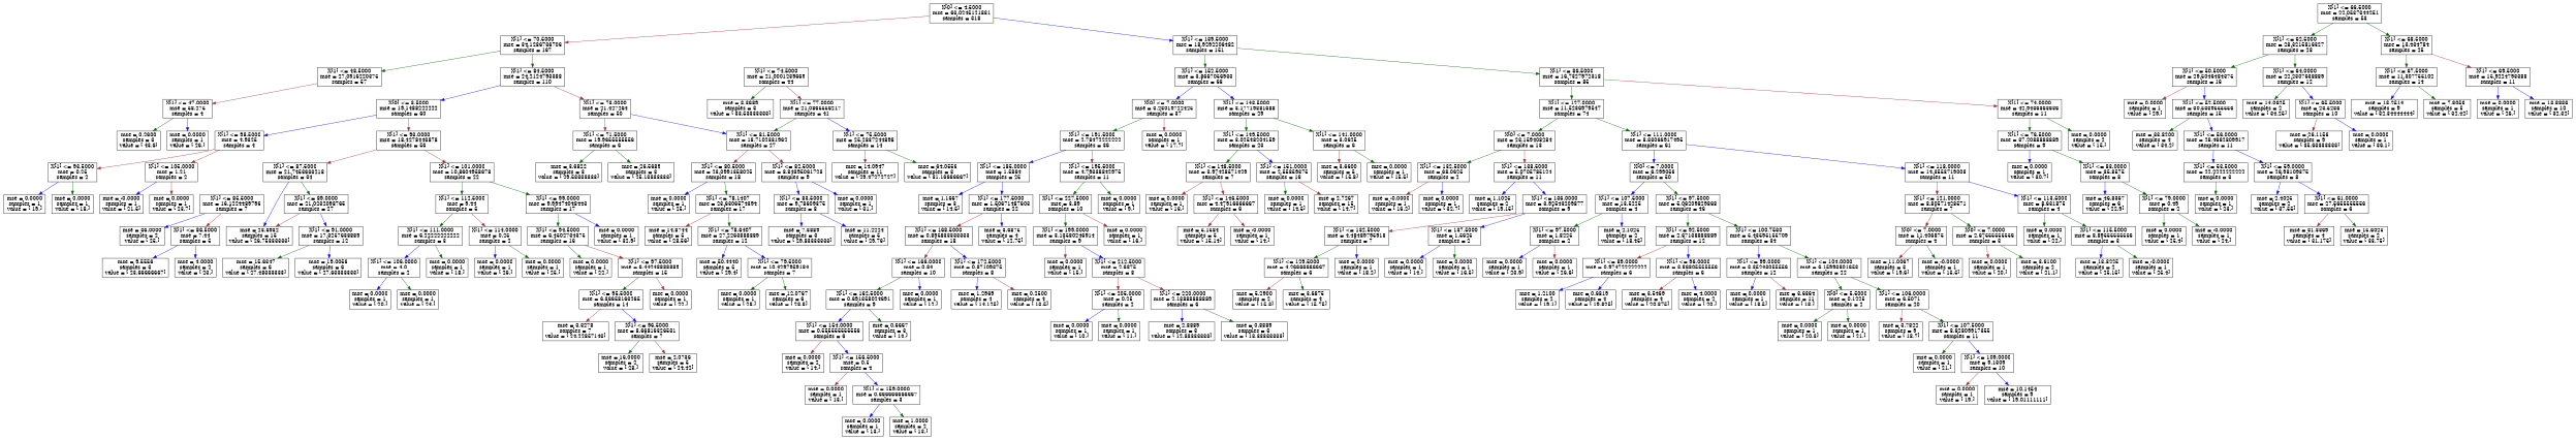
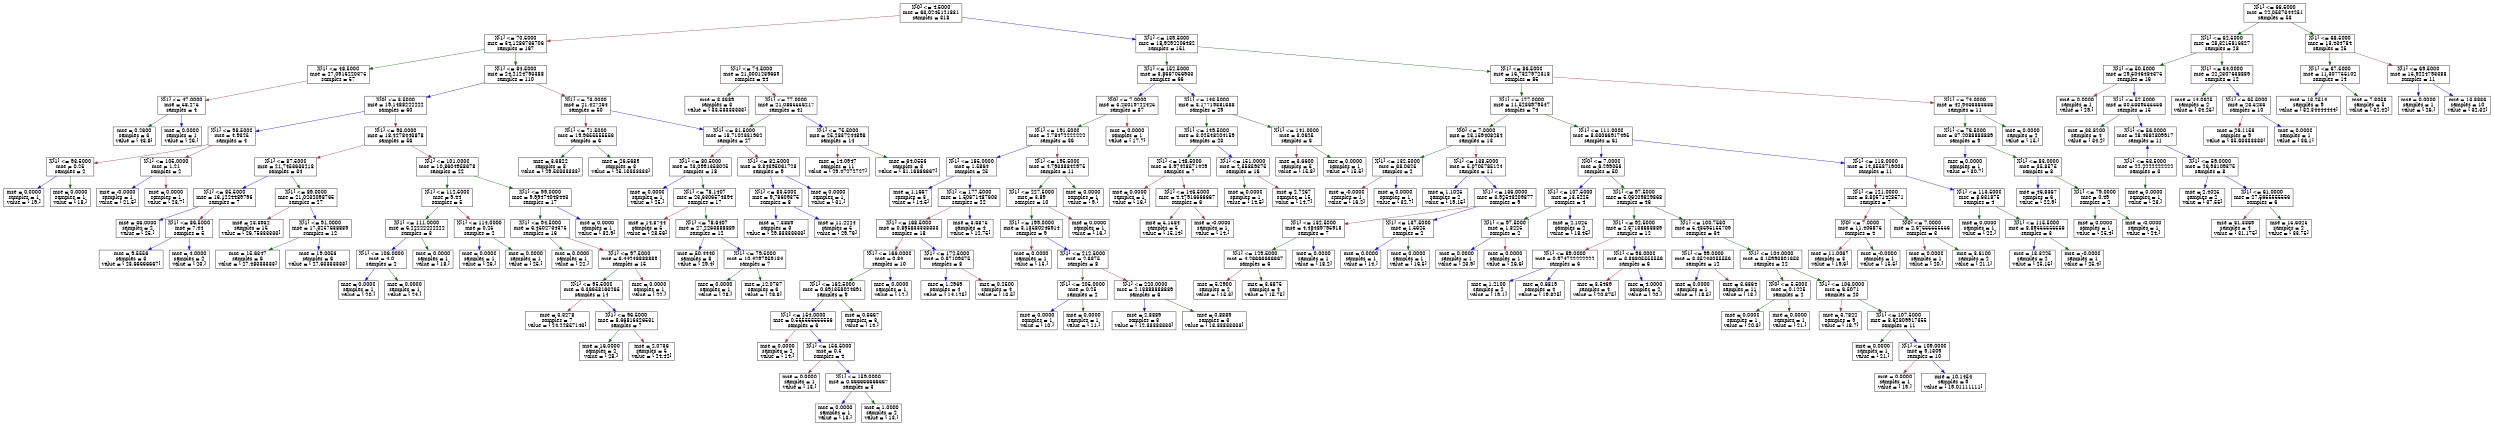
  digraph {
    node [shape=box]
    edge [color=darkgreen]
    n1 [label="X[0] <= 4.5000\nmse = 63.0245121831\nsamples = 318"]
    n2 [label="X[1] <= 70.5000\nmse = 34.1286736706\nsamples = 167"]
    n3 [label="X[1] <= 139.5000\nmse = 18.9292206482\nsamples = 151"]
    n4 [label="X[1] <= 48.5000\nmse = 27.0916220375\nsamples = 57"]
    n5 [label="X[1] <= 84.5000\nmse = 24.2124793388\nsamples = 110"]
    n6 [label="X[1] <= 86.5000\nmse = 16.7327972318\nsamples = 85"]
    n7 [label="X[1] <= 152.5000\nmse = 3.8667056933\nsamples = 66"]
    n8 [label="X[1] <= 47.0000\nmse = 58.275\nsamples = 4"]
    n9 [label="X[1] <= 73.0000\nmse = 21.427264\nsamples = 50"]
    n10 [label="X[0] <= 3.5000\nmse = 19.1488222222\nsamples = 60"]
    n11 [label="mse = 0.0000\nsamples = 1\nvalue = [ 26.]"]
    n12 [label="mse = 0.2600\nsamples = 3\nvalue = [ 43.6]"]
    n13 [label="X[1] <= 66.5000\nmse = 22.0537344251\nsamples = 53"]
    n14 [label="X[1] <= 62.5000\nmse = 28.3215816327\nsamples = 28"]
    n15 [label="X[1] <= 68.5000\nmse = 13.434784\nsamples = 25"]
    n16 [label="X[1] <= 50.5000\nmse = 29.5046484375\nsamples = 16"]
    n17 [label="X[1] <= 64.0000\nmse = 22.2307638889\nsamples = 12"]
    n18 [label="X[1] <= 67.5000\nmse = 11.307755102\nsamples = 14"]
    n19 [label="X[1] <= 69.5000\nmse = 15.9224793388\nsamples = 11"]
    n20 [label="mse = 0.0000\nsamples = 1\nvalue = [ 29.]"]
    n21 [label="X[1] <= 52.5000\nmse = 30.5339555556\nsamples = 15"]
    n22 [label="mse = 14.0625\nsamples = 2\nvalue = [ 34.25]"]
    n23 [label="X[1] <= 65.5000\nmse = 23.5236\nsamples = 10"]
    n24 [label="mse = 33.8200\nsamples = 4\nvalue = [ 34.2]"]
    n25 [label="X[1] <= 56.0000\nmse = 28.4662809917\nsamples = 11"]
    n26 [label="X[1] <= 53.5000\nmse = 22.2222222222\nsamples = 3"]
    n27 [label="X[1] <= 59.0000\nmse = 26.98109375\nsamples = 8"]
    n28 [label="mse = 0.0000\nsamples = 1\nvalue = [ 23.]"]
    n29 [label="mse = 2.4025\nsamples = 2\nvalue = [ 37.55]"]
    n30 [label="X[1] <= 61.0000\nmse = 27.5655555556\nsamples = 6"]
    n31 [label="mse = 31.3369\nsamples = 4\nvalue = [ 31.175]"]
    n32 [label="mse = 15.6025\nsamples = 2\nvalue = [ 33.75]"]
    n33 [label="mse = 26.1156\nsamples = 9\nvalue = [ 35.63333333]"]
    n34 [label="mse = 0.0000\nsamples = 1\nvalue = [ 36.1]"]
    n35 [label="mse = 13.2514\nsamples = 9\nvalue = [ 32.34444444]"]
    n36 [label="mse = 7.8056\nsamples = 5\nvalue = [ 32.42]"]
    n37 [label="mse = 0.0000\nsamples = 1\nvalue = [ 26.]"]
    n38 [label="mse = 13.8836\nsamples = 10\nvalue = [ 32.32]"]
    n39 [label="X[1] <= 71.5000\nmse = 19.9655555556\nsamples = 6"]
    n40 [label="X[1] <= 81.5000\nmse = 18.7102331962\nsamples = 27"]
    n41 [label="X[1] <= 98.5000\nmse = 4.9325\nsamples = 4"]
    n42 [label="X[1] <= 93.0000\nmse = 18.4278443878\nsamples = 56"]
    n43 [label="mse = 3.6822\nsamples = 3\nvalue = [ 29.53333333]"]
    n44 [label="mse = 26.5689\nsamples = 3\nvalue = [ 25.13333333]"]
    n45 [label="X[1] <= 74.5000\nmse = 21.0001239669\nsamples = 44"]
    n46 [label="mse = 3.3689\nsamples = 3\nvalue = [ 33.53333333]"]
    n47 [label="X[1] <= 77.0000\nmse = 21.0865556217\nsamples = 41"]
    n48 [label="X[1] <= 75.5000\nmse = 25.2837244898\nsamples = 14"]
    n49 [label="mse = 14.0947\nsamples = 11\nvalue = [ 29.47272727]"]
    n50 [label="mse = 64.0556\nsamples = 3\nvalue = [ 31.16666667]"]
    n51 [label="X[1] <= 80.5000\nmse = 23.0991358025\nsamples = 18"]
    n52 [label="X[1] <= 82.5000\nmse = 8.84395061728\nsamples = 9"]
    n53 [label="X[1] <= 78.1407\nmse = 23.6306574394\nsamples = 17"]
    n54 [label="mse = 0.0000\nsamples = 1\nvalue = [ 25.]"]
    n55 [label="mse = 0.0000\nsamples = 1\nvalue = [ 31.]"]
    n56 [label="X[1] <= 83.5000\nmse = 9.78609375\nsamples = 8"]
    n57 [label="mse = 14.8744\nsamples = 5\nvalue = [ 28.56]"]
    n58 [label="X[1] <= 78.6407\nmse = 27.2263888889\nsamples = 12"]
-   n59 [label="mse = 50.4440\nsamples = 5\nvalue = [ 29.4]"]
+   n59 [label="mse = 50.4440\nsamples = 8\nvalue = [ 29.4]"]
    n60 [label="X[1] <= 79.5000\nmse = 10.4297959184\nsamples = 7"]
    n61 [label="mse = 0.0000\nsamples = 1\nvalue = [ 28.]"]
    n62 [label="mse = 12.0767\nsamples = 6\nvalue = [ 28.8]"]
    n63 [label="mse = 7.3889\nsamples = 3\nvalue = [ 29.83333333]"]
    n64 [label="mse = 11.2224\nsamples = 5\nvalue = [ 29.76]"]
    n65 [label="X[1] <= 93.5000\nmse = 0.25\nsamples = 2"]
    n66 [label="X[1] <= 105.0000\nmse = 1.21\nsamples = 2"]
    n67 [label="X[1] <= 87.5000\nmse = 21.7453633218\nsamples = 34"]
    n68 [label="X[1] <= 101.0000\nmse = 10.8604958678\nsamples = 22"]
    n69 [label="mse = 0.0000\nsamples = 1\nvalue = [ 18.]"]
    n70 [label="mse = 0.0000\nsamples = 1\nvalue = [ 19.]"]
    n71 [label="mse = 0.0000\nsamples = 1\nvalue = [ 23.7]"]
    n72 [label="mse = -0.0000\nsamples = 1\nvalue = [ 21.5]"]
    n73 [label="X[1] <= 85.5000\nmse = 16.1224489796\nsamples = 7"]
    n74 [label="X[1] <= 89.0000\nmse = 21.0232098765\nsamples = 27"]
    n75 [label="X[1] <= 99.0000\nmse = 9.99474048443\nsamples = 17"]
    n76 [label="X[1] <= 112.5000\nmse = 9.44\nsamples = 5"]
    n77 [label="mse = 36.0000\nsamples = 2\nvalue = [ 25.]"]
    n78 [label="X[1] <= 86.5000\nmse = 7.44\nsamples = 5"]
    n79 [label="mse = 23.6932\nsamples = 15\nvalue = [ 26.75333333]"]
    n80 [label="X[1] <= 91.0000\nmse = 17.3257638889\nsamples = 12"]
    n81 [label="mse = 9.5556\nsamples = 3\nvalue = [ 23.66666667]"]
    n82 [label="mse = 4.0000\nsamples = 2\nvalue = [ 23.]"]
    n83 [label="mse = 15.6347\nsamples = 6\nvalue = [ 27.48333333]"]
    n84 [label="mse = 19.0056\nsamples = 6\nvalue = [ 27.63333333]"]
    n85 [label="X[1] <= 94.5000\nmse = 6.4502734375\nsamples = 16"]
    n86 [label="mse = 0.0000\nsamples = 1\nvalue = [ 32.9]"]
    n87 [label="X[1] <= 111.0000\nmse = 6.22222222222\nsamples = 3"]
    n88 [label="X[1] <= 114.0000\nmse = 0.25\nsamples = 2"]
    n89 [label="mse = 0.0000\nsamples = 1\nvalue = [ 22.]"]
    n90 [label="X[1] <= 97.5000\nmse = 6.44248888889\nsamples = 15"]
    n91 [label="X[1] <= 95.5000\nmse = 6.36658163265\nsamples = 14"]
    n92 [label="mse = 0.0000\nsamples = 1\nvalue = [ 22.]"]
    n93 [label="mse = 3.3278\nsamples = 7\nvalue = [ 24.22857143]"]
    n94 [label="X[1] <= 96.5000\nmse = 8.66816326531\nsamples = 7"]
    n95 [label="mse = 16.0000\nsamples = 2\nvalue = [ 28.]"]
    n96 [label="mse = 2.0736\nsamples = 5\nvalue = [ 24.42]"]
    n97 [label="X[1] <= 106.0000\nmse = 4.0\nsamples = 2"]
    n98 [label="mse = 0.0000\nsamples = 1\nvalue = [ 18.]"]
    n99 [label="mse = 0.0000\nsamples = 1\nvalue = [ 26.]"]
    n100 [label="mse = 0.0000\nsamples = 1\nvalue = [ 25.]"]
    n101 [label="mse = 0.0000\nsamples = 1\nvalue = [ 20.]"]
    n102 [label="mse = 0.0000\nsamples = 1\nvalue = [ 24.]"]
    n103 [label="X[1] <= 74.0000\nmse = 42.9436363636\nsamples = 11"]
    n104 [label="X[1] <= 127.0000\nmse = 11.5236979547\nsamples = 74"]
    n105 [label="X[1] <= 143.5000\nmse = 3.17719381688\nsamples = 29"]
    n106 [label="X[0] <= 7.0000\nmse = 3.23019722425\nsamples = 37"]
    n107 [label="mse = 0.0000\nsamples = 2\nvalue = [ 15.]"]
    n108 [label="X[1] <= 76.5000\nmse = 37.2088888889\nsamples = 9"]
    n109 [label="X[1] <= 111.0000\nmse = 8.33066917495\nsamples = 61"]
    n110 [label="X[0] <= 7.0000\nmse = 23.159408284\nsamples = 13"]
    n111 [label="mse = 0.0000\nsamples = 1\nvalue = [ 30.7]"]
    n112 [label="X[1] <= 83.0000\nmse = 35.8575\nsamples = 8"]
    n113 [label="X[1] <= 79.0000\nmse = 0.49\nsamples = 2"]
    n114 [label="mse = 46.8367\nsamples = 6\nvalue = [ 22.9]"]
    n115 [label="mse = 0.0000\nsamples = 1\nvalue = [ 25.4]"]
    n116 [label="mse = -0.0000\nsamples = 1\nvalue = [ 24.]"]
    n117 [label="X[0] <= 7.0000\nmse = 6.299056\nsamples = 50"]
    n118 [label="X[1] <= 118.0000\nmse = 14.3553719008\nsamples = 11"]
    n119 [label="X[1] <= 132.5000\nmse = 68.0625\nsamples = 2"]
    n120 [label="X[1] <= 138.5000\nmse = 5.0705785124\nsamples = 11"]
    n121 [label="X[1] <= 97.5000\nmse = 5.06209829868\nsamples = 46"]
    n122 [label="X[1] <= 107.5000\nmse = 13.5225\nsamples = 4"]
    n123 [label="X[1] <= 113.5000\nmse = 8.631875\nsamples = 4"]
    n124 [label="X[1] <= 121.0000\nmse = 8.80571428571\nsamples = 7"]
    n125 [label="X[1] <= 92.5000\nmse = 2.67138888889\nsamples = 12"]
    n126 [label="X[1] <= 100.7530\nmse = 5.43595155709\nsamples = 34"]
    n127 [label="X[1] <= 97.5000\nmse = 1.8225\nsamples = 2"]
    n128 [label="mse = 2.1025\nsamples = 2\nvalue = [ 18.45]"]
    n129 [label="X[1] <= 89.0000\nmse = 0.974722222222\nsamples = 6"]
    n130 [label="X[1] <= 96.0000\nmse = 3.86805555556\nsamples = 6"]
    n131 [label="X[1] <= 99.0000\nmse = 3.35243055556\nsamples = 12"]
    n132 [label="X[1] <= 104.0000\nmse = 6.15993801653\nsamples = 22"]
    n133 [label="mse = 1.2100\nsamples = 2\nvalue = [ 19.1]"]
    n134 [label="mse = 0.6819\nsamples = 4\nvalue = [ 19.825]"]
    n135 [label="mse = 3.5469\nsamples = 4\nvalue = [ 20.875]"]
    n136 [label="mse = 4.0000\nsamples = 2\nvalue = [ 20.]"]
    n137 [label="mse = 0.0000\nsamples = 1\nvalue = [ 18.5]"]
    n138 [label="mse = 3.6364\nsamples = 11\nvalue = [ 18.]"]
    n139 [label="X[0] <= 5.5000\nmse = 0.1225\nsamples = 2"]
    n140 [label="X[1] <= 106.0000\nmse = 6.5071\nsamples = 20"]
    n141 [label="mse = 0.0000\nsamples = 1\nvalue = [ 20.3]"]
    n142 [label="mse = 0.0000\nsamples = 1\nvalue = [ 21.]"]
    n143 [label="mse = 3.7822\nsamples = 9\nvalue = [ 18.7]"]
    n144 [label="X[1] <= 107.5000\nmse = 8.62809917355\nsamples = 11"]
    n145 [label="mse = 0.0000\nsamples = 1\nvalue = [ 21.]"]
    n146 [label="X[1] <= 109.0000\nmse = 9.1309\nsamples = 10"]
    n147 [label="mse = 0.0000\nsamples = 1\nvalue = [ 19.]"]
    n148 [label="mse = 10.1454\nsamples = 9\nvalue = [ 19.01111111]"]
    n149 [label="mse = 0.0000\nsamples = 1\nvalue = [ 23.9]"]
    n150 [label="mse = 0.0000\nsamples = 1\nvalue = [ 26.6]"]
    n151 [label="mse = 0.0000\nsamples = 1\nvalue = [ 22.]"]
    n152 [label="X[1] <= 115.5000\nmse = 8.89555555556\nsamples = 3"]
    n153 [label="X[0] <= 7.0000\nmse = 11.406875\nsamples = 4"]
    n154 [label="X[0] <= 7.0000\nmse = 2.67555555556\nsamples = 3"]
    n155 [label="mse = 13.3225\nsamples = 2\nvalue = [ 25.15]"]
    n156 [label="mse = -0.0000\nsamples = 1\nvalue = [ 25.4]"]
    n157 [label="mse = 11.0067\nsamples = 3\nvalue = [ 19.6]"]
    n158 [label="mse = -0.0000\nsamples = 1\nvalue = [ 15.5]"]
    n159 [label="mse = 0.0000\nsamples = 1\nvalue = [ 20.]"]
    n160 [label="mse = 3.6100\nsamples = 2\nvalue = [ 21.1]"]
    n161 [label="mse = 0.0000\nsamples = 1\nvalue = [ 32.7]"]
    n162 [label="mse = -0.0000\nsamples = 1\nvalue = [ 16.2]"]
    n163 [label="X[1] <= 136.0000\nmse = 3.92543209877\nsamples = 9"]
    n164 [label="mse = 1.1025\nsamples = 2\nvalue = [ 19.15]"]
    n165 [label="X[1] <= 132.5000\nmse = 4.48489795918\nsamples = 7"]
    n166 [label="X[1] <= 137.5000\nmse = 1.5625\nsamples = 2"]
    n167 [label="X[1] <= 129.5000\nmse = 4.26666666667\nsamples = 6"]
    n168 [label="mse = 0.0000\nsamples = 1\nvalue = [ 18.2]"]
    n169 [label="mse = 0.0000\nsamples = 1\nvalue = [ 14.]"]
    n170 [label="mse = 0.0000\nsamples = 1\nvalue = [ 16.5]"]
    n171 [label="mse = 5.2900\nsamples = 2\nvalue = [ 15.3]"]
    n172 [label="mse = 3.6875\nsamples = 4\nvalue = [ 15.75]"]
    n173 [label="X[1] <= 141.0000\nmse = 3.0625\nsamples = 6"]
    n174 [label="X[1] <= 149.5000\nmse = 3.02548204159\nsamples = 23"]
    n175 [label="mse = 0.0000\nsamples = 1\nvalue = [ 17.7]"]
    n176 [label="X[1] <= 191.5000\nmse = 2.78472222222\nsamples = 36"]
    n177 [label="mse = 3.6600\nsamples = 5\nvalue = [ 15.8]"]
    n178 [label="mse = 0.0000\nsamples = 1\nvalue = [ 15.5]"]
    n179 [label="X[1] <= 148.5000\nmse = 3.97428571429\nsamples = 7"]
    n180 [label="X[1] <= 151.0000\nmse = 2.55859375\nsamples = 16"]
    n181 [label="X[1] <= 146.5000\nmse = 4.47916666667\nsamples = 6"]
    n182 [label="mse = 0.0000\nsamples = 1\nvalue = [ 16.]"]
    n183 [label="mse = 2.7267\nsamples = 15\nvalue = [ 14.7]"]
    n184 [label="mse = 0.0000\nsamples = 1\nvalue = [ 14.5]"]
    n185 [label="mse = 5.1584\nsamples = 5\nvalue = [ 15.14]"]
    n186 [label="mse = -0.0000\nsamples = 1\nvalue = [ 14.]"]
    n187 [label="X[1] <= 185.0000\nmse = 1.5864\nsamples = 25"]
    n188 [label="X[1] <= 195.5000\nmse = 4.79338842975\nsamples = 11"]
    n189 [label="X[1] <= 177.5000\nmse = 1.50671487603\nsamples = 22"]
    n190 [label="mse = 1.1667\nsamples = 3\nvalue = [ 14.5]"]
    n191 [label="mse = 0.0000\nsamples = 1\nvalue = [ 9.]"]
    n192 [label="X[1] <= 227.5000\nmse = 3.89\nsamples = 10"]
    n193 [label="X[1] <= 168.5000\nmse = 0.895833333333\nsamples = 18"]
    n194 [label="mse = 3.6875\nsamples = 4\nvalue = [ 12.75]"]
    n195 [label="X[1] <= 166.0000\nmse = 0.84\nsamples = 10"]
    n196 [label="X[1] <= 172.5000\nmse = 0.87109375\nsamples = 8"]
    n197 [label="X[1] <= 162.5000\nmse = 0.691358024691\nsamples = 9"]
    n198 [label="mse = 0.0000\nsamples = 1\nvalue = [ 12.]"]
    n199 [label="mse = 1.2969\nsamples = 4\nvalue = [ 14.125]"]
    n200 [label="mse = 0.2500\nsamples = 4\nvalue = [ 13.5]"]
    n201 [label="X[1] <= 154.0000\nmse = 0.555555555556\nsamples = 6"]
    n202 [label="mse = 0.6667\nsamples = 3\nvalue = [ 14.]"]
    n203 [label="mse = 0.0000\nsamples = 2\nvalue = [ 14.]"]
    n204 [label="X[1] <= 156.5000\nmse = 0.5\nsamples = 4"]
    n205 [label="mse = 0.0000\nsamples = 1\nvalue = [ 13.]"]
    n206 [label="X[1] <= 159.0000\nmse = 0.666666666667\nsamples = 3"]
    n207 [label="mse = 0.0000\nsamples = 1\nvalue = [ 13.]"]
    n208 [label="mse = 1.0000\nsamples = 2\nvalue = [ 13.]"]
    n209 [label="X[1] <= 199.0000\nmse = 3.13580246914\nsamples = 9"]
    n210 [label="mse = 0.0000\nsamples = 1\nvalue = [ 16.]"]
    n211 [label="mse = 0.0000\nsamples = 1\nvalue = [ 15.]"]
    n212 [label="X[1] <= 212.5000\nmse = 2.6875\nsamples = 8"]
    n213 [label="X[1] <= 205.0000\nmse = 0.25\nsamples = 2"]
    n214 [label="X[1] <= 220.0000\nmse = 2.13888888889\nsamples = 6"]
    n215 [label="mse = 0.0000\nsamples = 1\nvalue = [ 10.]"]
    n216 [label="mse = 0.0000\nsamples = 1\nvalue = [ 11.]"]
    n217 [label="mse = 2.8889\nsamples = 3\nvalue = [ 12.33333333]"]
    n218 [label="mse = 0.8889\nsamples = 3\nvalue = [ 13.33333333]"]
    n1 -> n2 [color=brown]
    n1 -> n3 [color=blue]
    n2 -> n4
    n2 -> n5
    n3 -> n6
    n3 -> n7
    n4 -> n8 [color=brown]
    n5 -> n9 [color=brown]
    n5 -> n10 [color=blue]
    n6 -> n103 [color=brown]
    n6 -> n104
    n7 -> n105 [color=blue]
    n7 -> n106 [color=blue]
    n8 -> n11 [color=blue]
    n8 -> n12
    n9 -> n39 [color=brown]
    n9 -> n40 [color=blue]
    n10 -> n41 [color=blue]
    n10 -> n42 [color=brown]
    n13 -> n14
    n13 -> n15
    n14 -> n16
    n14 -> n17
    n15 -> n18
    n15 -> n19 [color=brown]
    n16 -> n20 [color=brown]
    n16 -> n21 [color=blue]
    n17 -> n22
    n17 -> n23 [color=blue]
    n18 -> n35 [color=blue]
    n18 -> n36
    n19 -> n37 [color=blue]
    n19 -> n38 [color=blue]
    n21 -> n24
    n21 -> n25 [color=blue]
    n23 -> n33 [color=brown]
    n23 -> n34 [color=blue]
-   n25 -> n26 [color=blue]
+   n26 -> n25 [color=blue]
    n25 -> n27 [color=blue]
    n26 -> n28
    n27 -> n29 [color=blue]
    n27 -> n30 [color=blue]
    n30 -> n31 [color=brown]
    n30 -> n32
    n39 -> n43
    n39 -> n44
    n40 -> n51 [color=brown]
    n40 -> n52 [color=brown]
    n41 -> n65 [color=brown]
    n41 -> n66 [color=brown]
    n42 -> n67 [color=brown]
    n42 -> n68 [color=brown]
    n45 -> n46
    n45 -> n47 [color=brown]
    n47 -> n40
    n47 -> n48 [color=blue]
    n48 -> n49 [color=brown]
    n48 -> n50
    n51 -> n53
    n51 -> n54 [color=blue]
    n52 -> n55 [color=blue]
    n52 -> n56 [color=blue]
    n53 -> n57 [color=brown]
    n53 -> n58
    n56 -> n63 [color=blue]
    n56 -> n64 [color=blue]
    n58 -> n59 [color=blue]
    n58 -> n60 [color=blue]
    n60 -> n61
    n60 -> n62
    n65 -> n69
    n65 -> n70 [color=blue]
    n66 -> n71 [color=brown]
    n66 -> n72 [color=blue]
-   n67 -> n79 [color=blue]
+   n67 -> n73 [color=blue]
    n67 -> n74
    n68 -> n75
    n68 -> n76
    n73 -> n77 [color=blue]
    n73 -> n78 [color=brown]
    n74 -> n79 [color=brown]
    n74 -> n80 [color=blue]
    n75 -> n85
    n75 -> n86 [color=blue]
    n76 -> n87
    n76 -> n88 [color=brown]
    n78 -> n81 [color=blue]
    n78 -> n82 [color=blue]
    n80 -> n83
    n80 -> n84 [color=blue]
    n85 -> n89
    n85 -> n90 [color=brown]
    n87 -> n97 [color=blue]
    n87 -> n98
    n88 -> n99 [color=blue]
    n88 -> n100
    n90 -> n91
    n90 -> n92 [color=brown]
    n91 -> n93 [color=brown]
    n91 -> n94 [color=blue]
    n94 -> n95
    n94 -> n96 [color=brown]
    n97 -> n101 [color=blue]
    n97 -> n102
    n103 -> n107
    n103 -> n108
    n104 -> n109
    n104 -> n110
    n105 -> n173
    n105 -> n174
    n106 -> n175 [color=brown]
    n106 -> n176
    n108 -> n111 [color=blue]
    n108 -> n112
    n109 -> n117 [color=blue]
    n109 -> n118 [color=blue]
    n110 -> n119
    n110 -> n120 [color=brown]
    n112 -> n113
    n112 -> n114 [color=blue]
    n113 -> n115
    n113 -> n116
    n117 -> n121
    n117 -> n122 [color=blue]
    n118 -> n123 [color=blue]
    n118 -> n124 [color=brown]
    n119 -> n161 [color=blue]
    n119 -> n162 [color=brown]
    n120 -> n163 [color=blue]
    n120 -> n164 [color=blue]
    n121 -> n125
    n121 -> n126
    n122 -> n127
    n122 -> n128 [color=blue]
    n123 -> n151
    n123 -> n152
    n124 -> n153 [color=brown]
    n124 -> n154
    n125 -> n129 [color=brown]
    n125 -> n130 [color=blue]
    n126 -> n131 [color=blue]
    n126 -> n132
    n127 -> n149 [color=blue]
    n127 -> n150 [color=brown]
    n129 -> n133 [color=blue]
    n129 -> n134 [color=blue]
    n130 -> n135 [color=brown]
    n130 -> n136 [color=blue]
    n131 -> n137 [color=blue]
    n131 -> n138 [color=brown]
    n132 -> n139
    n132 -> n140
    n139 -> n141
    n139 -> n142
    n140 -> n143 [color=brown]
    n140 -> n144
    n144 -> n145
    n144 -> n146 [color=blue]
    n146 -> n147 [color=brown]
    n146 -> n148 [color=blue]
    n152 -> n155 [color=blue]
    n152 -> n156
    n153 -> n157 [color=brown]
    n153 -> n158
    n154 -> n159 [color=brown]
    n154 -> n160
    n163 -> n165 [color=brown]
    n163 -> n166 [color=blue]
    n165 -> n167
    n165 -> n168 [color=blue]
    n166 -> n169 [color=blue]
    n166 -> n170
    n167 -> n171 [color=brown]
    n167 -> n172
    n173 -> n177 [color=brown]
    n173 -> n178
    n174 -> n179
    n174 -> n180 [color=blue]
    n176 -> n187 [color=blue]
    n176 -> n188 [color=brown]
    n179 -> n181 [color=brown]
    n179 -> n182 [color=brown]
    n180 -> n183 [color=brown]
    n180 -> n184
    n181 -> n185 [color=brown]
    n181 -> n186 [color=brown]
    n187 -> n189 [color=blue]
    n187 -> n190 [color=blue]
    n188 -> n191
    n188 -> n192
    n189 -> n193 [color=brown]
    n189 -> n194 [color=blue]
    n192 -> n209
    n192 -> n210 [color=brown]
    n193 -> n195 [color=brown]
    n193 -> n196 [color=blue]
    n195 -> n197
    n195 -> n198 [color=blue]
    n196 -> n199 [color=blue]
    n196 -> n200 [color=brown]
    n197 -> n201 [color=blue]
    n197 -> n202
    n201 -> n203 [color=brown]
    n201 -> n204 [color=blue]
    n204 -> n205 [color=brown]
    n204 -> n206 [color=blue]
    n206 -> n207 [color=blue]
    n206 -> n208
    n209 -> n211 [color=brown]
    n209 -> n212 [color=blue]
    n212 -> n213 [color=brown]
    n212 -> n214 [color=brown]
    n213 -> n215 [color=blue]
    n213 -> n216
    n214 -> n217 [color=blue]
    n214 -> n218
  }
